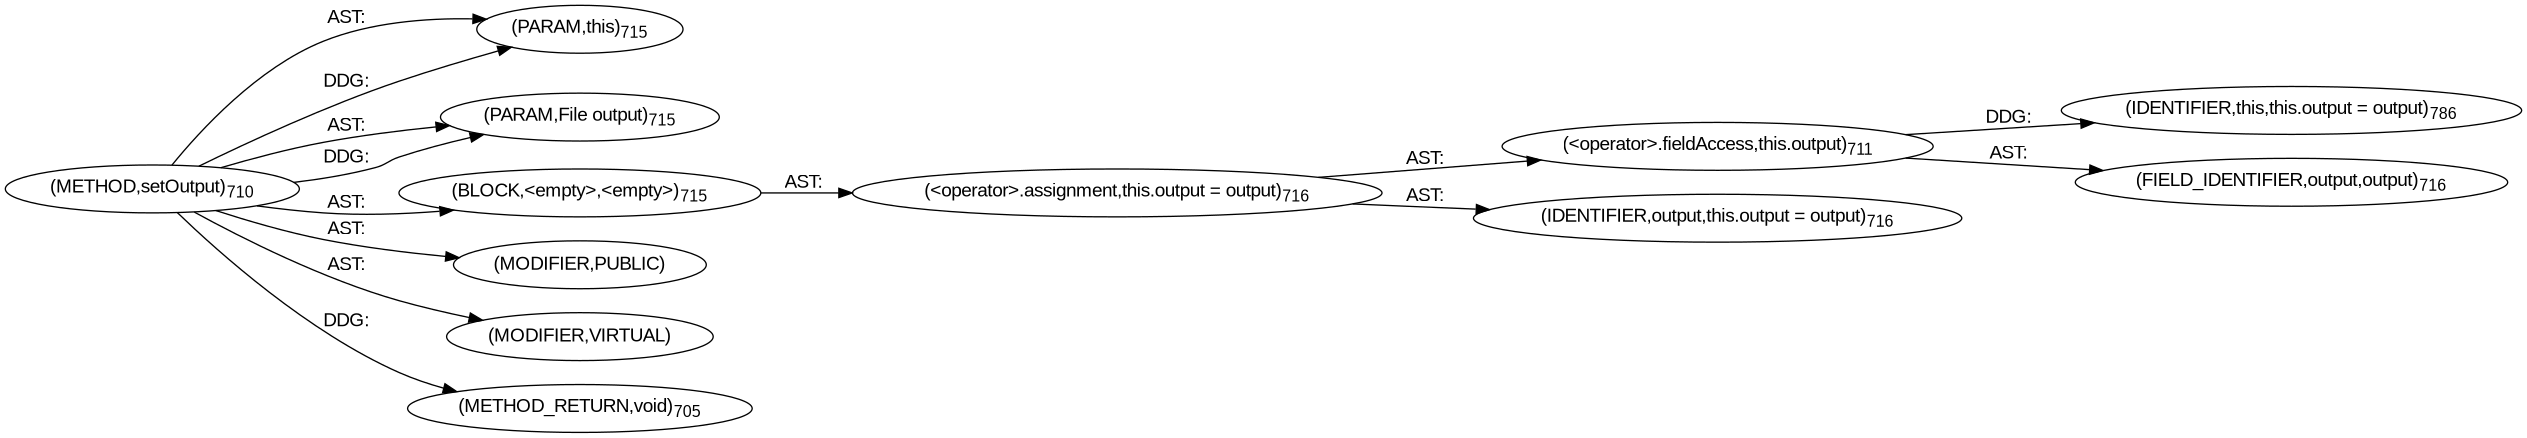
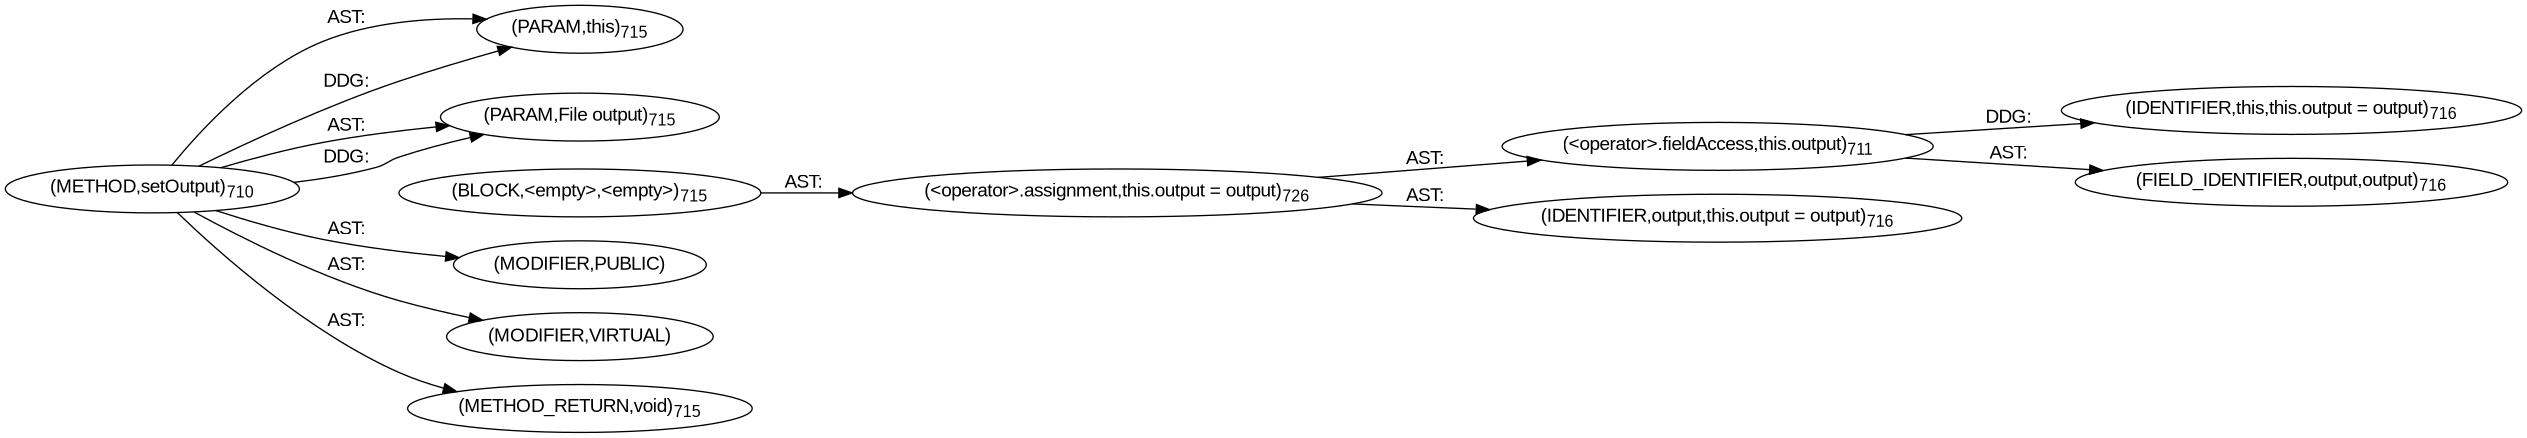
  digraph {
    fontname="Liberation Sans"
    rankdir=LR
    node [fontname="Liberation Sans"]
    edge [fontname="Liberation Sans"]
    n1 [label=<(METHOD,setOutput)<SUB>710</SUB>>]
    n2 [label=<(PARAM,this)<SUB>715</SUB>>]
    n3 [label=<(PARAM,File output)<SUB>715</SUB>>]
    n4 [label=<(BLOCK,&lt;empty&gt;,&lt;empty&gt;)<SUB>715</SUB>>]
    n5 [label=<(MODIFIER,PUBLIC)>]
    n6 [label=<(MODIFIER,VIRTUAL)>]
-   n7 [label=<(METHOD_RETURN,void)<SUB>705</SUB>>]
-   n8 [label=<(&lt;operator&gt;.assignment,this.output = output)<SUB>716</SUB>>]
+   n7 [label=<(METHOD_RETURN,void)<SUB>715</SUB>>]
+   n8 [label=<(&lt;operator&gt;.assignment,this.output = output)<SUB>726</SUB>>]
    n9 [label=<(&lt;operator&gt;.fieldAccess,this.output)<SUB>711</SUB>>]
    n10 [label=<(IDENTIFIER,output,this.output = output)<SUB>716</SUB>>]
-   n11 [label=<(IDENTIFIER,this,this.output = output)<SUB>786</SUB>>]
+   n11 [label=<(IDENTIFIER,this,this.output = output)<SUB>716</SUB>>]
    n12 [label=<(FIELD_IDENTIFIER,output,output)<SUB>716</SUB>>]
    n1 -> n2 [label="AST: "]
    n1 -> n2 [label="DDG: "]
    n1 -> n3 [label="AST: "]
    n1 -> n3 [label="DDG: "]
-   n1 -> n4 [label="AST: "]
    n1 -> n5 [label="AST: "]
    n1 -> n6 [label="AST: "]
-   n1 -> n7 [label="DDG: "]
+   n1 -> n7 [label="AST: "]
    n4 -> n8 [label="AST: "]
    n8 -> n9 [label="AST: "]
    n8 -> n10 [label="AST: "]
    n9 -> n11 [label="DDG: "]
    n9 -> n12 [label="AST: "]
  }
